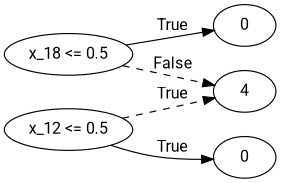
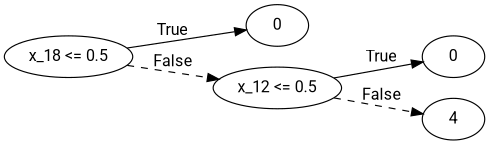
  digraph {
    fontname=Roboto
    rankdir=LR
    node [fontname=Roboto]
    edge [fontname=Roboto]
    n1 [label="x_18 <= 0.5"]
    n2 [label=0]
    n3 [label="x_12 <= 0.5"]
    n4 [label=0]
    n5 [label=4]
    n1 -> n2 [label=True]
-   n1 -> n5 [label=False style=dashed]
+   n1 -> n3 [label=False style=dashed]
    n3 -> n4 [label=True]
-   n3 -> n5 [label=True style=dashed]
+   n3 -> n5 [label=False style=dashed]
  }
